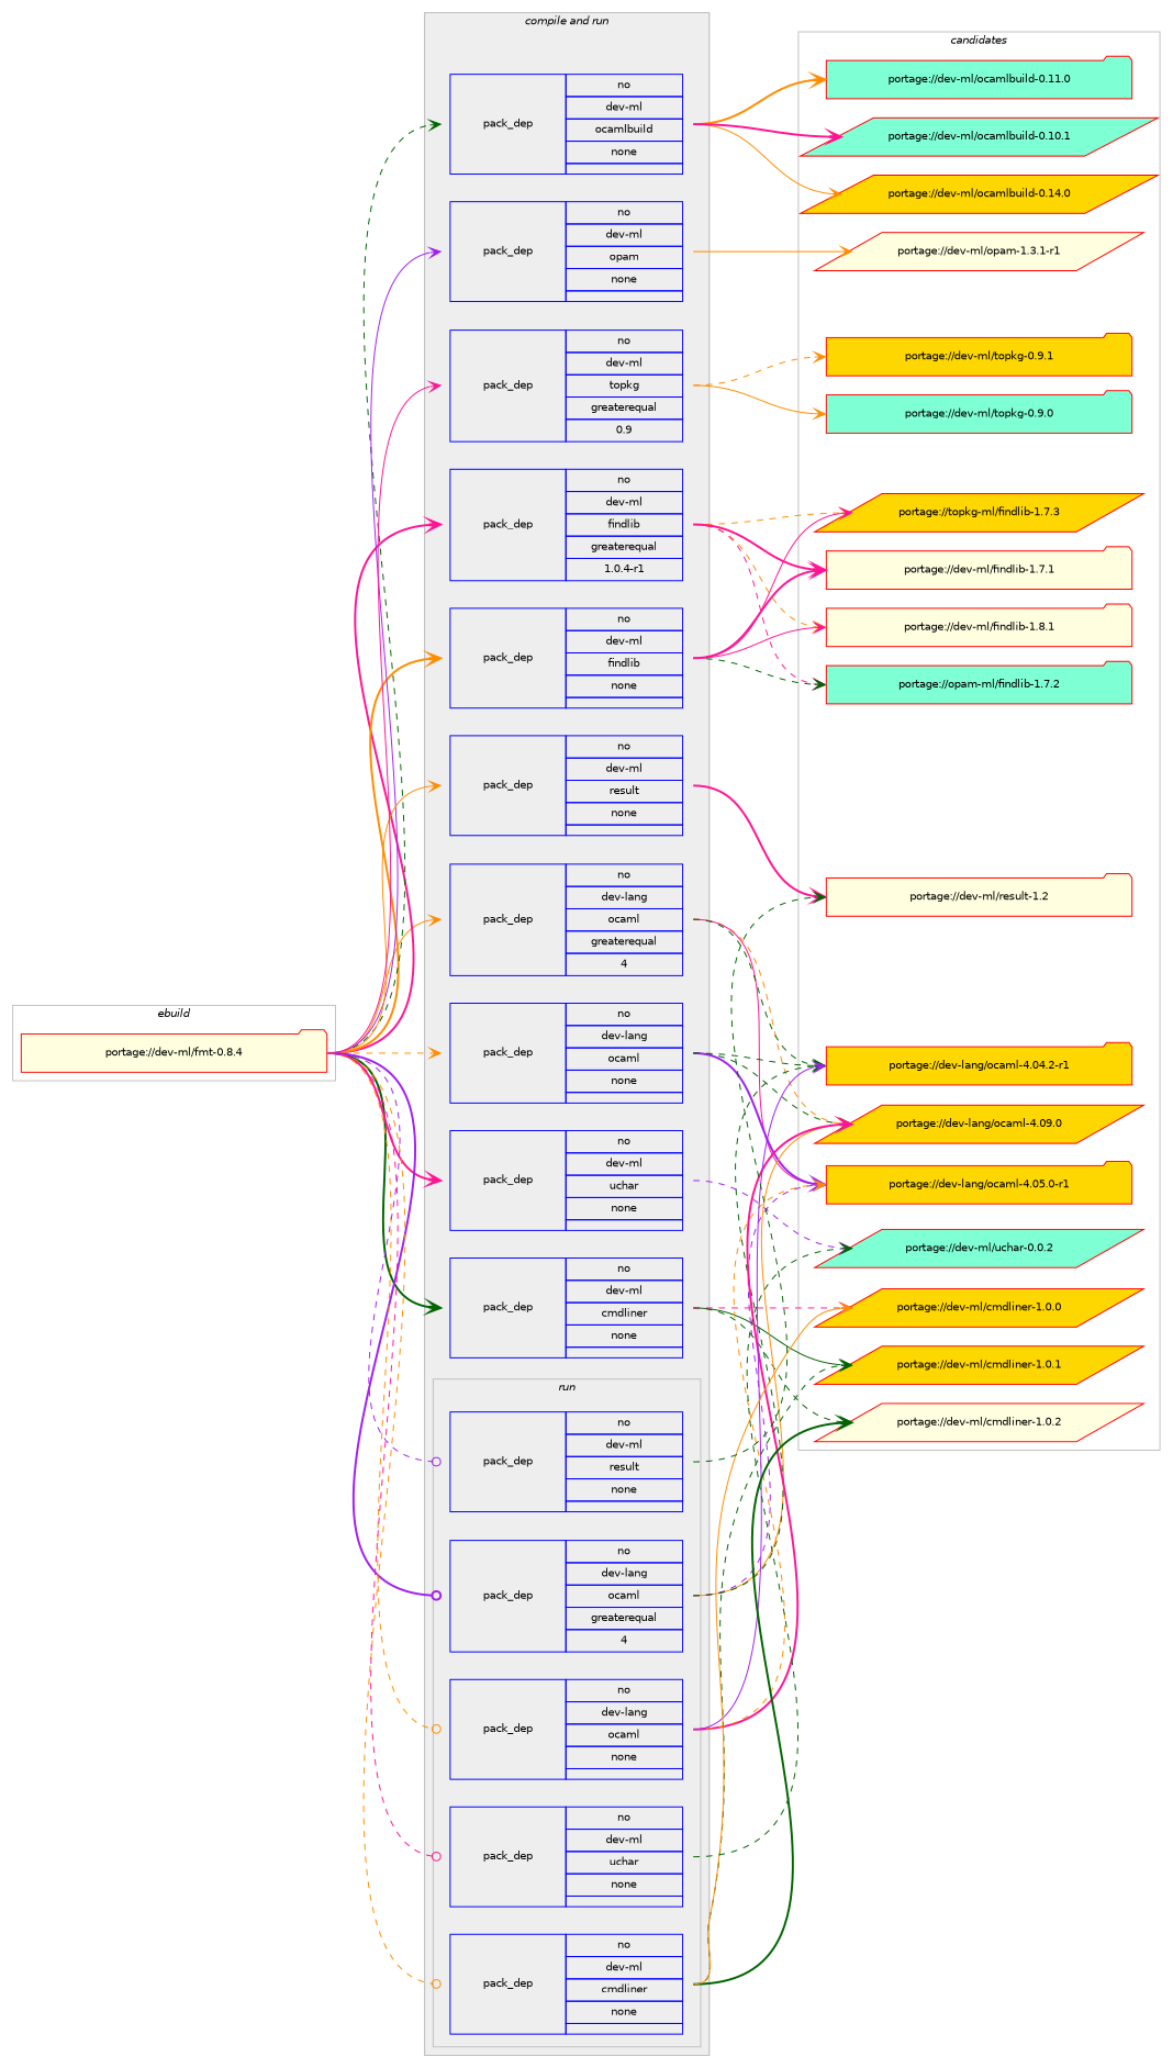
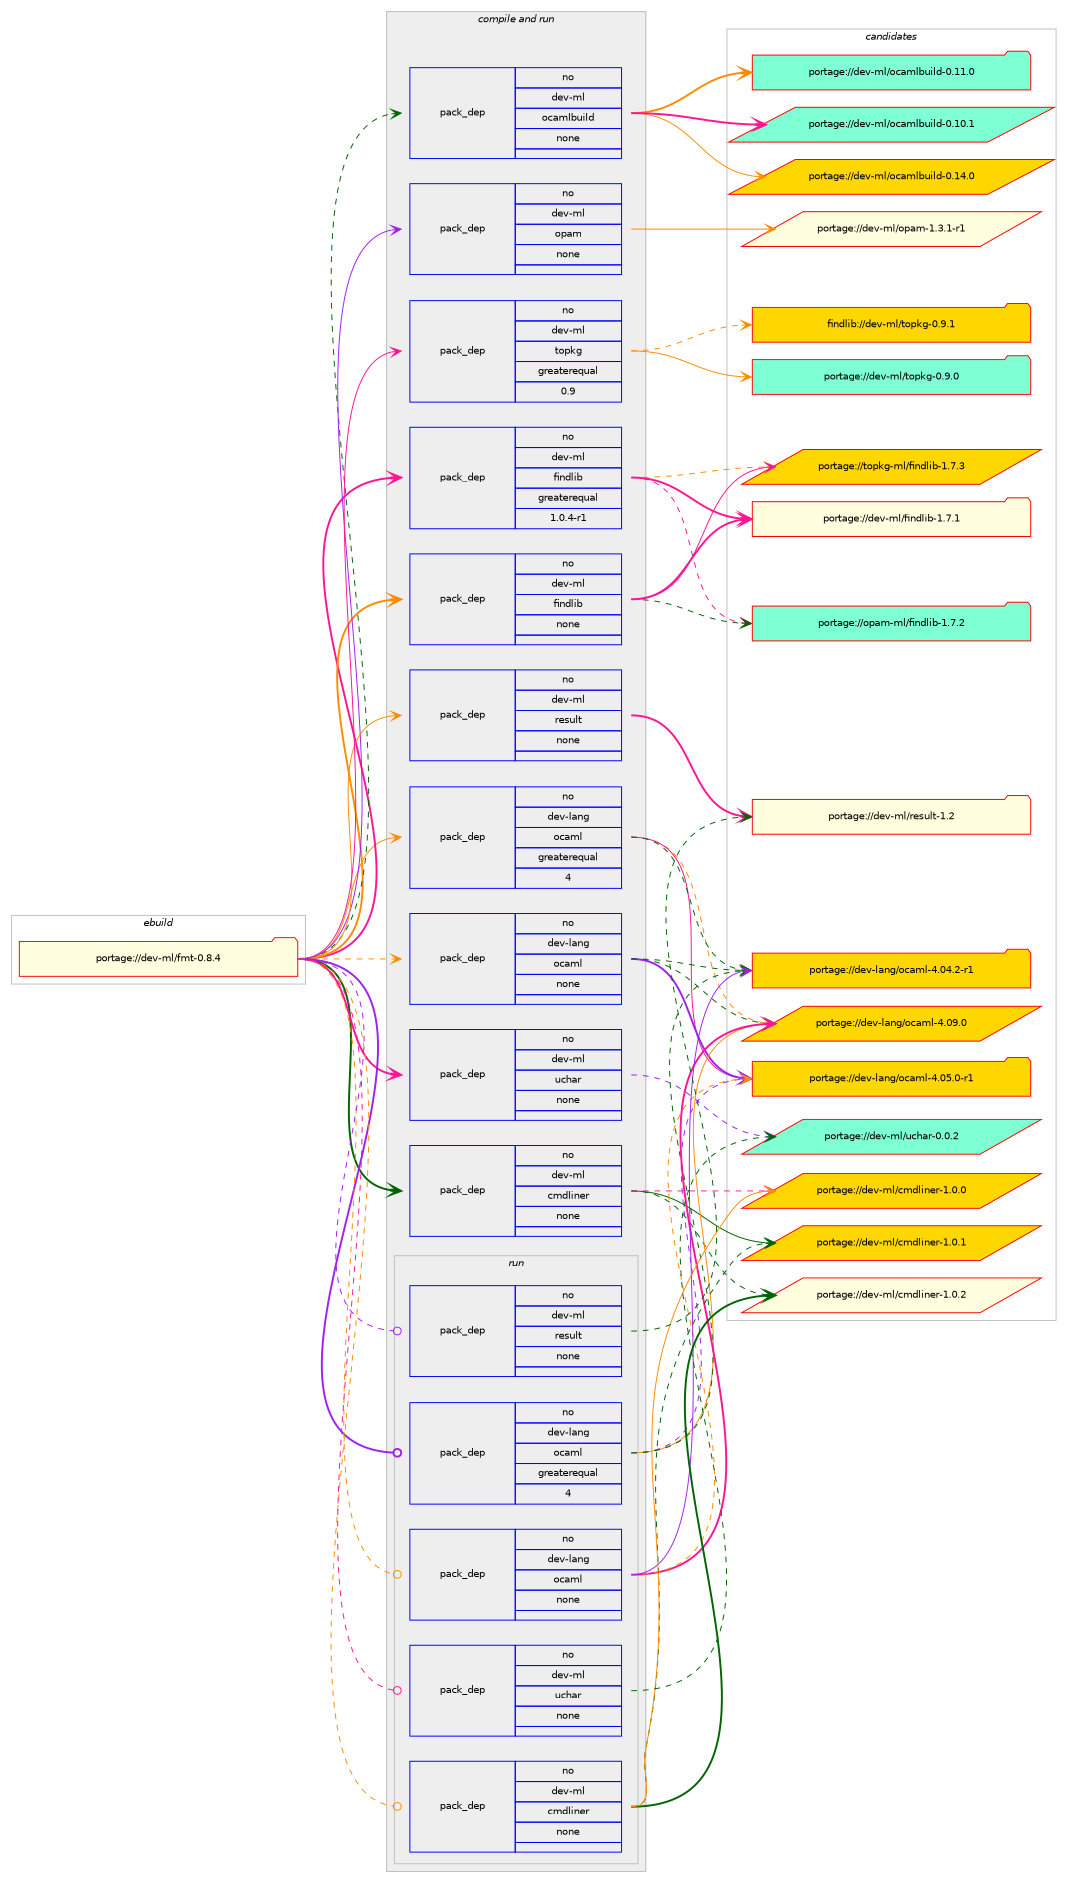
  digraph {
    compound=true
    concentrate=true
    fontname=Helvetica
    fontsize=10
    newrank=true
    rankdir=LR
    ranksep=1.5
    node [color=red fontname=Helvetica fontsize=10 shape=none style=filled]
    edge [arrowhead=vee color=darkorange headport=w style=dashed tailport=e weight=100]
    n1 [fillcolor=lightyellow label="portage://dev-ml/fmt-0.8.4" shape=folder width=4]
    n2 [color=blue label=<<TABLE BORDER="0" CELLBORDER="1" CELLSPACING="0" CELLPADDING="4" WIDTH="220"><TR><TD ROWSPAN="6" CELLPADDING="30">pack_dep</TD></TR><TR><TD WIDTH="110">no</TD></TR><TR><TD>dev-lang</TD></TR><TR><TD>ocaml</TD></TR><TR><TD>greaterequal</TD></TR><TR><TD>4</TD></TR></TABLE>> style=""]
    n3 [color=blue label=<<TABLE BORDER="0" CELLBORDER="1" CELLSPACING="0" CELLPADDING="4" WIDTH="220"><TR><TD ROWSPAN="6" CELLPADDING="30">pack_dep</TD></TR><TR><TD WIDTH="110">no</TD></TR><TR><TD>dev-lang</TD></TR><TR><TD>ocaml</TD></TR><TR><TD>none</TD></TR><TR><TD></TD></TR></TABLE>> style=""]
    n4 [color=blue label=<<TABLE BORDER="0" CELLBORDER="1" CELLSPACING="0" CELLPADDING="4" WIDTH="220"><TR><TD ROWSPAN="6" CELLPADDING="30">pack_dep</TD></TR><TR><TD WIDTH="110">no</TD></TR><TR><TD>dev-ml</TD></TR><TR><TD>cmdliner</TD></TR><TR><TD>none</TD></TR><TR><TD></TD></TR></TABLE>> style=""]
    n5 [color=blue label=<<TABLE BORDER="0" CELLBORDER="1" CELLSPACING="0" CELLPADDING="4" WIDTH="220"><TR><TD ROWSPAN="6" CELLPADDING="30">pack_dep</TD></TR><TR><TD WIDTH="110">no</TD></TR><TR><TD>dev-ml</TD></TR><TR><TD>findlib</TD></TR><TR><TD>greaterequal</TD></TR><TR><TD>1.0.4-r1</TD></TR></TABLE>> style=""]
    n6 [color=blue label=<<TABLE BORDER="0" CELLBORDER="1" CELLSPACING="0" CELLPADDING="4" WIDTH="220"><TR><TD ROWSPAN="6" CELLPADDING="30">pack_dep</TD></TR><TR><TD WIDTH="110">no</TD></TR><TR><TD>dev-ml</TD></TR><TR><TD>findlib</TD></TR><TR><TD>none</TD></TR><TR><TD></TD></TR></TABLE>> style=""]
    n7 [color=blue label=<<TABLE BORDER="0" CELLBORDER="1" CELLSPACING="0" CELLPADDING="4" WIDTH="220"><TR><TD ROWSPAN="6" CELLPADDING="30">pack_dep</TD></TR><TR><TD WIDTH="110">no</TD></TR><TR><TD>dev-ml</TD></TR><TR><TD>ocamlbuild</TD></TR><TR><TD>none</TD></TR><TR><TD></TD></TR></TABLE>> style=""]
    n8 [color=blue label=<<TABLE BORDER="0" CELLBORDER="1" CELLSPACING="0" CELLPADDING="4" WIDTH="220"><TR><TD ROWSPAN="6" CELLPADDING="30">pack_dep</TD></TR><TR><TD WIDTH="110">no</TD></TR><TR><TD>dev-ml</TD></TR><TR><TD>opam</TD></TR><TR><TD>none</TD></TR><TR><TD></TD></TR></TABLE>> style=""]
    n9 [color=blue label=<<TABLE BORDER="0" CELLBORDER="1" CELLSPACING="0" CELLPADDING="4" WIDTH="220"><TR><TD ROWSPAN="6" CELLPADDING="30">pack_dep</TD></TR><TR><TD WIDTH="110">no</TD></TR><TR><TD>dev-ml</TD></TR><TR><TD>result</TD></TR><TR><TD>none</TD></TR><TR><TD></TD></TR></TABLE>> style=""]
    n10 [color=blue label=<<TABLE BORDER="0" CELLBORDER="1" CELLSPACING="0" CELLPADDING="4" WIDTH="220"><TR><TD ROWSPAN="6" CELLPADDING="30">pack_dep</TD></TR><TR><TD WIDTH="110">no</TD></TR><TR><TD>dev-ml</TD></TR><TR><TD>topkg</TD></TR><TR><TD>greaterequal</TD></TR><TR><TD>0.9</TD></TR></TABLE>> style=""]
    n11 [color=blue label=<<TABLE BORDER="0" CELLBORDER="1" CELLSPACING="0" CELLPADDING="4" WIDTH="220"><TR><TD ROWSPAN="6" CELLPADDING="30">pack_dep</TD></TR><TR><TD WIDTH="110">no</TD></TR><TR><TD>dev-ml</TD></TR><TR><TD>uchar</TD></TR><TR><TD>none</TD></TR><TR><TD></TD></TR></TABLE>> style=""]
    n12 [color=blue label=<<TABLE BORDER="0" CELLBORDER="1" CELLSPACING="0" CELLPADDING="4" WIDTH="220"><TR><TD ROWSPAN="6" CELLPADDING="30">pack_dep</TD></TR><TR><TD WIDTH="110">no</TD></TR><TR><TD>dev-lang</TD></TR><TR><TD>ocaml</TD></TR><TR><TD>greaterequal</TD></TR><TR><TD>4</TD></TR></TABLE>> style=""]
    n13 [color=blue label=<<TABLE BORDER="0" CELLBORDER="1" CELLSPACING="0" CELLPADDING="4" WIDTH="220"><TR><TD ROWSPAN="6" CELLPADDING="30">pack_dep</TD></TR><TR><TD WIDTH="110">no</TD></TR><TR><TD>dev-lang</TD></TR><TR><TD>ocaml</TD></TR><TR><TD>none</TD></TR><TR><TD></TD></TR></TABLE>> style=""]
    n14 [color=blue label=<<TABLE BORDER="0" CELLBORDER="1" CELLSPACING="0" CELLPADDING="4" WIDTH="220"><TR><TD ROWSPAN="6" CELLPADDING="30">pack_dep</TD></TR><TR><TD WIDTH="110">no</TD></TR><TR><TD>dev-ml</TD></TR><TR><TD>cmdliner</TD></TR><TR><TD>none</TD></TR><TR><TD></TD></TR></TABLE>> style=""]
    n15 [color=blue label=<<TABLE BORDER="0" CELLBORDER="1" CELLSPACING="0" CELLPADDING="4" WIDTH="220"><TR><TD ROWSPAN="6" CELLPADDING="30">pack_dep</TD></TR><TR><TD WIDTH="110">no</TD></TR><TR><TD>dev-ml</TD></TR><TR><TD>result</TD></TR><TR><TD>none</TD></TR><TR><TD></TD></TR></TABLE>> style=""]
    n16 [color=blue label=<<TABLE BORDER="0" CELLBORDER="1" CELLSPACING="0" CELLPADDING="4" WIDTH="220"><TR><TD ROWSPAN="6" CELLPADDING="30">pack_dep</TD></TR><TR><TD WIDTH="110">no</TD></TR><TR><TD>dev-ml</TD></TR><TR><TD>uchar</TD></TR><TR><TD>none</TD></TR><TR><TD></TD></TR></TABLE>> style=""]
    n17 [fillcolor=gold label="portage://dev-lang/ocaml-4.09.0" shape=parallelogram width=4]
    n18 [fillcolor=gold label="portage://dev-lang/ocaml-4.05.0-r1" shape=folder width=4]
    n19 [fillcolor=gold label="portage://dev-lang/ocaml-4.04.2-r1" shape=folder width=4]
    n20 [fillcolor=lightyellow label="portage://dev-ml/cmdliner-1.0.2" shape=parallelogram width=4]
    n21 [fillcolor=gold label="portage://dev-ml/cmdliner-1.0.1" shape=parallelogram width=4]
    n22 [fillcolor=gold label="portage://dev-ml/cmdliner-1.0.0" shape=parallelogram width=4]
-   n23 [fillcolor=lightyellow label="portage://dev-ml/findlib-1.8.1" shape=folder width=4]
    n24 [fillcolor=gold label="portage://topkg-ml/findlib-1.7.3" shape=parallelogram width=4]
    n25 [fillcolor=aquamarine label="portage://opam-ml/findlib-1.7.2" shape=folder width=4]
    n26 [fillcolor=lightyellow label="portage://dev-ml/findlib-1.7.1" shape=folder width=4]
    n27 [fillcolor=gold label="portage://dev-ml/ocamlbuild-0.14.0" shape=parallelogram width=4]
    n28 [fillcolor=aquamarine label="portage://dev-ml/ocamlbuild-0.11.0" shape=folder width=4]
    n29 [fillcolor=aquamarine label="portage://dev-ml/ocamlbuild-0.10.1" shape=parallelogram width=4]
    n30 [fillcolor=lightyellow label="portage://dev-ml/opam-1.3.1-r1" shape=parallelogram width=4]
    n31 [fillcolor=lightyellow label="portage://dev-ml/result-1.2" shape=folder width=4]
-   n32 [fillcolor=gold label="portage://dev-ml/topkg-0.9.1" shape=folder width=4]
+   n32 [fillcolor=gold label="findlib://dev-ml/topkg-0.9.1" shape=folder width=4]
    n33 [fillcolor=aquamarine label="portage://dev-ml/topkg-0.9.0" shape=folder width=4]
    n34 [fillcolor=aquamarine label="portage://dev-ml/uchar-0.0.2" shape=parallelogram width=4]
    subgraph cluster_1 {
      color=gray
      label=<<i>dependencies</i>>
      subgraph cluster_2 {
        color=gray
        fillcolor="#eeeeee"
        label=<<i>compile</i>>
        style=filled
        subgraph sub_3 {
          color=gray
          fillcolor="#eeeeee"
          label=<<i>compile</i>>
          style=filled
          n2
        }
        subgraph sub_4 {
          color=gray
          fillcolor="#eeeeee"
          label=<<i>compile</i>>
          style=filled
          n3
        }
        subgraph sub_5 {
          color=gray
          fillcolor="#eeeeee"
          label=<<i>compile</i>>
          style=filled
          n4
        }
        subgraph sub_6 {
          color=gray
          fillcolor="#eeeeee"
          label=<<i>compile</i>>
          style=filled
          n5
        }
        subgraph sub_7 {
          color=gray
          fillcolor="#eeeeee"
          label=<<i>compile</i>>
          style=filled
          n6
        }
        subgraph sub_8 {
          color=gray
          fillcolor="#eeeeee"
          label=<<i>compile</i>>
          style=filled
          n7
        }
        subgraph sub_9 {
          color=gray
          fillcolor="#eeeeee"
          label=<<i>compile</i>>
          style=filled
          n8
        }
        subgraph sub_10 {
          color=gray
          fillcolor="#eeeeee"
          label=<<i>compile</i>>
          style=filled
          n9
        }
        subgraph sub_11 {
          color=gray
          fillcolor="#eeeeee"
          label=<<i>compile</i>>
          style=filled
          n10
        }
        subgraph sub_12 {
          color=gray
          fillcolor="#eeeeee"
          label=<<i>compile</i>>
          style=filled
          n11
        }
      }
      subgraph cluster_13 {
        color=gray
        fillcolor="#eeeeee"
        label=<<i>compile and run</i>>
        style=filled
      }
      subgraph cluster_14 {
        color=gray
        fillcolor="#eeeeee"
        label=<<i>run</i>>
        style=filled
        subgraph sub_15 {
          color=gray
          fillcolor="#eeeeee"
          label=<<i>run</i>>
          style=filled
          n12
        }
        subgraph sub_16 {
          color=gray
          fillcolor="#eeeeee"
          label=<<i>run</i>>
          style=filled
          n13
        }
        subgraph sub_17 {
          color=gray
          fillcolor="#eeeeee"
          label=<<i>run</i>>
          style=filled
          n14
        }
        subgraph sub_18 {
          color=gray
          fillcolor="#eeeeee"
          label=<<i>run</i>>
          style=filled
          n15
        }
        subgraph sub_19 {
          color=gray
          fillcolor="#eeeeee"
          label=<<i>run</i>>
          style=filled
          n16
        }
      }
    }
    subgraph cluster_20 {
      color=gray
      label=<<i>ebuild</i>>
      n1
    }
    subgraph cluster_21 {
      color=gray
      label=<<i>candidates</i>>
      rank=same
      subgraph sub_22 {
        color=black
        label=<<i>candidates</i>>
        nodesep=1
        rank=same
        n17
        n18
        n19
      }
      subgraph sub_23 {
        color=black
        label=<<i>candidates</i>>
        nodesep=1
        rank=same
        n17
        n18
        n19
      }
      subgraph sub_24 {
        color=black
        label=<<i>candidates</i>>
        nodesep=1
        rank=same
        n20
        n21
        n22
      }
      subgraph sub_25 {
        color=black
        label=<<i>candidates</i>>
        nodesep=1
        rank=same
-       n23
        n24
        n25
        n26
      }
      subgraph sub_26 {
        color=black
        label=<<i>candidates</i>>
        nodesep=1
        rank=same
-       n23
        n24
        n25
        n26
      }
      subgraph sub_27 {
        color=black
        label=<<i>candidates</i>>
        nodesep=1
        rank=same
        n27
        n28
        n29
      }
      subgraph sub_28 {
        color=black
        label=<<i>candidates</i>>
        nodesep=1
        rank=same
        n17
        n18
        n19
      }
      subgraph sub_29 {
        color=black
        label=<<i>candidates</i>>
        nodesep=1
        rank=same
        n30
      }
      subgraph sub_30 {
        color=black
        label=<<i>candidates</i>>
        nodesep=1
        rank=same
        n31
      }
      subgraph sub_31 {
        color=black
        label=<<i>candidates</i>>
        nodesep=1
        rank=same
        n32
        n33
      }
      subgraph sub_32 {
        color=black
        label=<<i>candidates</i>>
        nodesep=1
        rank=same
        n34
      }
      subgraph sub_33 {
        color=black
        label=<<i>candidates</i>>
        nodesep=1
        rank=same
        n17
        n18
        n19
      }
      subgraph sub_34 {
        color=black
        label=<<i>candidates</i>>
        nodesep=1
        rank=same
        n20
        n21
        n22
      }
      subgraph sub_35 {
        color=black
        label=<<i>candidates</i>>
        nodesep=1
        rank=same
        n31
      }
      subgraph sub_36 {
        color=black
        label=<<i>candidates</i>>
        nodesep=1
        rank=same
        n34
      }
    }
    n1 -> n2 [style=solid weight=20]
    n1 -> n3 [weight=20]
    n1 -> n4 [color=darkgreen style=bold weight=20]
    n1 -> n5 [color=deeppink style=bold weight=20]
    n1 -> n6 [style=bold weight=20]
    n1 -> n7 [color=darkgreen weight=20]
    n1 -> n8 [color=purple style=solid weight=20]
    n1 -> n9 [style=solid weight=20]
    n1 -> n10 [color=deeppink style=solid weight=20]
    n1 -> n11 [color=deeppink style=bold weight=20]
    n1 -> n12 [arrowhead=odot color=purple style=bold weight=20]
    n1 -> n13 [arrowhead=odot weight=20]
    n1 -> n14 [arrowhead=odot weight=20]
    n1 -> n15 [arrowhead=odot color=purple weight=20]
    n1 -> n16 [arrowhead=odot color=deeppink weight=20]
    n2 -> n17
    n2 -> n18 [color=deeppink style=solid]
    n2 -> n19 [color=darkgreen]
    n3 -> n17 [color=darkgreen]
    n3 -> n18 [color=purple style=bold]
    n3 -> n19 [color=darkgreen]
    n4 -> n20 [color=darkgreen]
    n4 -> n21 [color=darkgreen style=solid]
    n4 -> n22 [color=deeppink]
-   n5 -> n23
    n5 -> n24
    n5 -> n25 [color=deeppink]
    n5 -> n26 [color=deeppink style=bold]
-   n6 -> n23 [color=deeppink style=solid]
    n6 -> n24 [color=deeppink style=solid]
    n6 -> n25 [color=darkgreen]
    n6 -> n26 [color=deeppink style=bold]
    n7 -> n27 [style=solid]
    n7 -> n28 [style=bold]
    n7 -> n29 [color=deeppink style=bold]
    n8 -> n30 [style=solid]
    n9 -> n31 [color=deeppink style=bold]
    n10 -> n32
    n10 -> n33 [style=solid]
    n11 -> n34 [color=purple]
    n12 -> n17 [style=solid]
    n12 -> n18 [color=purple]
    n12 -> n19 [color=darkgreen]
    n13 -> n17 [color=deeppink style=bold]
    n13 -> n18
    n13 -> n19 [color=purple style=solid]
    n14 -> n20 [color=darkgreen style=bold]
    n14 -> n21 [color=darkgreen]
    n14 -> n22 [style=solid]
    n15 -> n31 [color=darkgreen]
    n16 -> n34 [color=darkgreen]
  }
